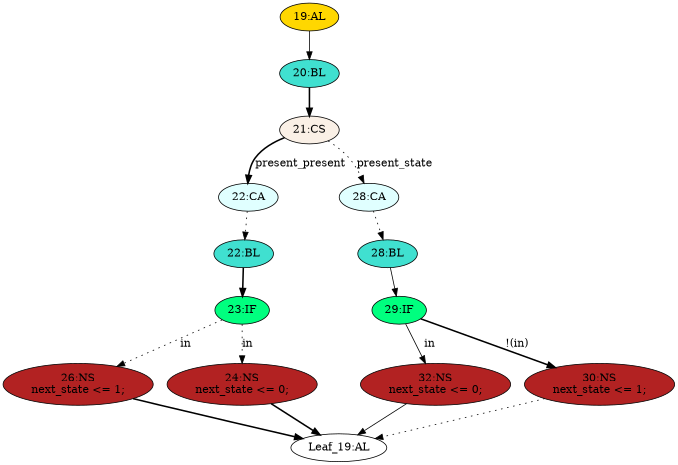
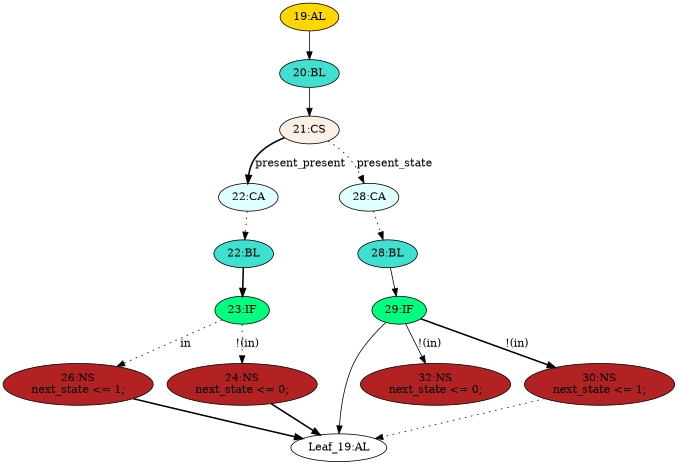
  strict digraph {
    node [fillcolor=firebrick statements="[]" style=filled typ=NonblockingSubstitution]
    edge [cond="[]" lineno=None style=dotted]
    n1 [ast="<pyverilog.vparser.ast.IfStatement object at 0x7f075812a790>" fillcolor=springgreen label="23:IF" typ=IfStatement]
    n2 [ast="<pyverilog.vparser.ast.NonblockingSubstitution object at 0x7f075812a8d0>" label="26:NS\nnext_state <= 1;" statements="[<pyverilog.vparser.ast.NonblockingSubstitution object at 0x7f075812a8d0>]"]
    n3 [ast="<pyverilog.vparser.ast.NonblockingSubstitution object at 0x7f075812aa90>" label="24:NS\nnext_state <= 0;" statements="[<pyverilog.vparser.ast.NonblockingSubstitution object at 0x7f075812aa90>]"]
    n4 [def_var="['next_state']" label="Leaf_19:AL" fillcolor="" statements="" style="" typ=""]
    n5 [ast="<pyverilog.vparser.ast.Case object at 0x7f075812ad90>" fillcolor=lightcyan label="22:CA" typ=Case]
    n6 [ast="<pyverilog.vparser.ast.Block object at 0x7f075812ae10>" fillcolor=turquoise label="22:BL" typ=Block]
    n7 [ast="<pyverilog.vparser.ast.Block object at 0x7f075812ae50>" fillcolor=turquoise label="20:BL" typ=Block]
    n8 [ast="<pyverilog.vparser.ast.CaseStatement object at 0x7f075812ae90>" fillcolor=linen label="21:CS" typ=CaseStatement]
    n9 [ast="<pyverilog.vparser.ast.Case object at 0x7f075812af90>" fillcolor=lightcyan label="28:CA" typ=Case]
    n10 [ast="<pyverilog.vparser.ast.Block object at 0x7f075812d050>" fillcolor=turquoise label="28:BL" typ=Block]
    n11 [ast="<pyverilog.vparser.ast.NonblockingSubstitution object at 0x7f075812ac10>" label="32:NS\nnext_state <= 0;" statements="[<pyverilog.vparser.ast.NonblockingSubstitution object at 0x7f075812ac10>]"]
    n12 [ast="<pyverilog.vparser.ast.Always object at 0x7f075812d310>" clk_sens=False fillcolor=gold label="19:AL" sens="['present_state', 'in']" typ=Always use_var="['present_state', 'in']"]
    n13 [ast="<pyverilog.vparser.ast.IfStatement object at 0x7f075812d090>" fillcolor=springgreen label="29:IF" typ=IfStatement]
    n14 [ast="<pyverilog.vparser.ast.NonblockingSubstitution object at 0x7f075812d0d0>" label="30:NS\nnext_state <= 1;" statements="[<pyverilog.vparser.ast.NonblockingSubstitution object at 0x7f075812d0d0>]"]
    n1 -> n2 [cond="['in']" label=in lineno=23]
-   n1 -> n3 [cond="['in']" label=in lineno=23]
+   n1 -> n3 [cond="['in']" label="!(in)" lineno=23]
    n2 -> n4 [style=bold]
    n3 -> n4 [style=bold]
    n5 -> n6
    n6 -> n1 [style=bold]
-   n7 -> n8 [style=bold]
+   n7 -> n8 [style=solid]
    n8 -> n5 [cond="['present_state']" label=present_present lineno=21 style=bold]
    n8 -> n9 [cond="['present_state']" label=present_state lineno=21]
    n9 -> n10
    n10 -> n13 [style=solid]
-   n11 -> n4 [style=solid]
+   n13 -> n4 [style=solid]
    n12 -> n7 [style=solid]
-   n13 -> n11 [cond="['in']" label=in lineno=29 style=solid]
+   n13 -> n11 [cond="['in']" label="!(in)" lineno=29 style=solid]
    n13 -> n14 [cond="['in']" label="!(in)" lineno=29 style=bold]
    n14 -> n4
  }
